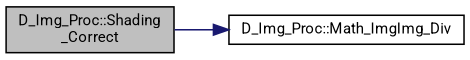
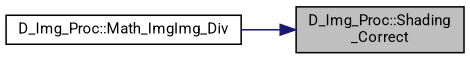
  digraph {
    rankdir=LR
    fontname=Roboto
    node [color=black fontname=Roboto fontsize=10 shape=record style=filled]
    n1 [fillcolor=grey75 fontcolor=black height=0.2 label="D_Img_Proc::Shading\l_Correct" width=0.4]
    n2 [fillcolor=white height=0.2 label="D_Img_Proc::Math_ImgImg_Div" width=0.4]
-   n1 -> n2 [color=midnightblue fontname=Roboto fontsize=10 labelfontname=Helvetica labelfontsize=10 style=solid]
+   n2 -> n1 [color=midnightblue fontname=Roboto fontsize=10 labelfontname=Helvetica labelfontsize=10 style=solid]
  }
